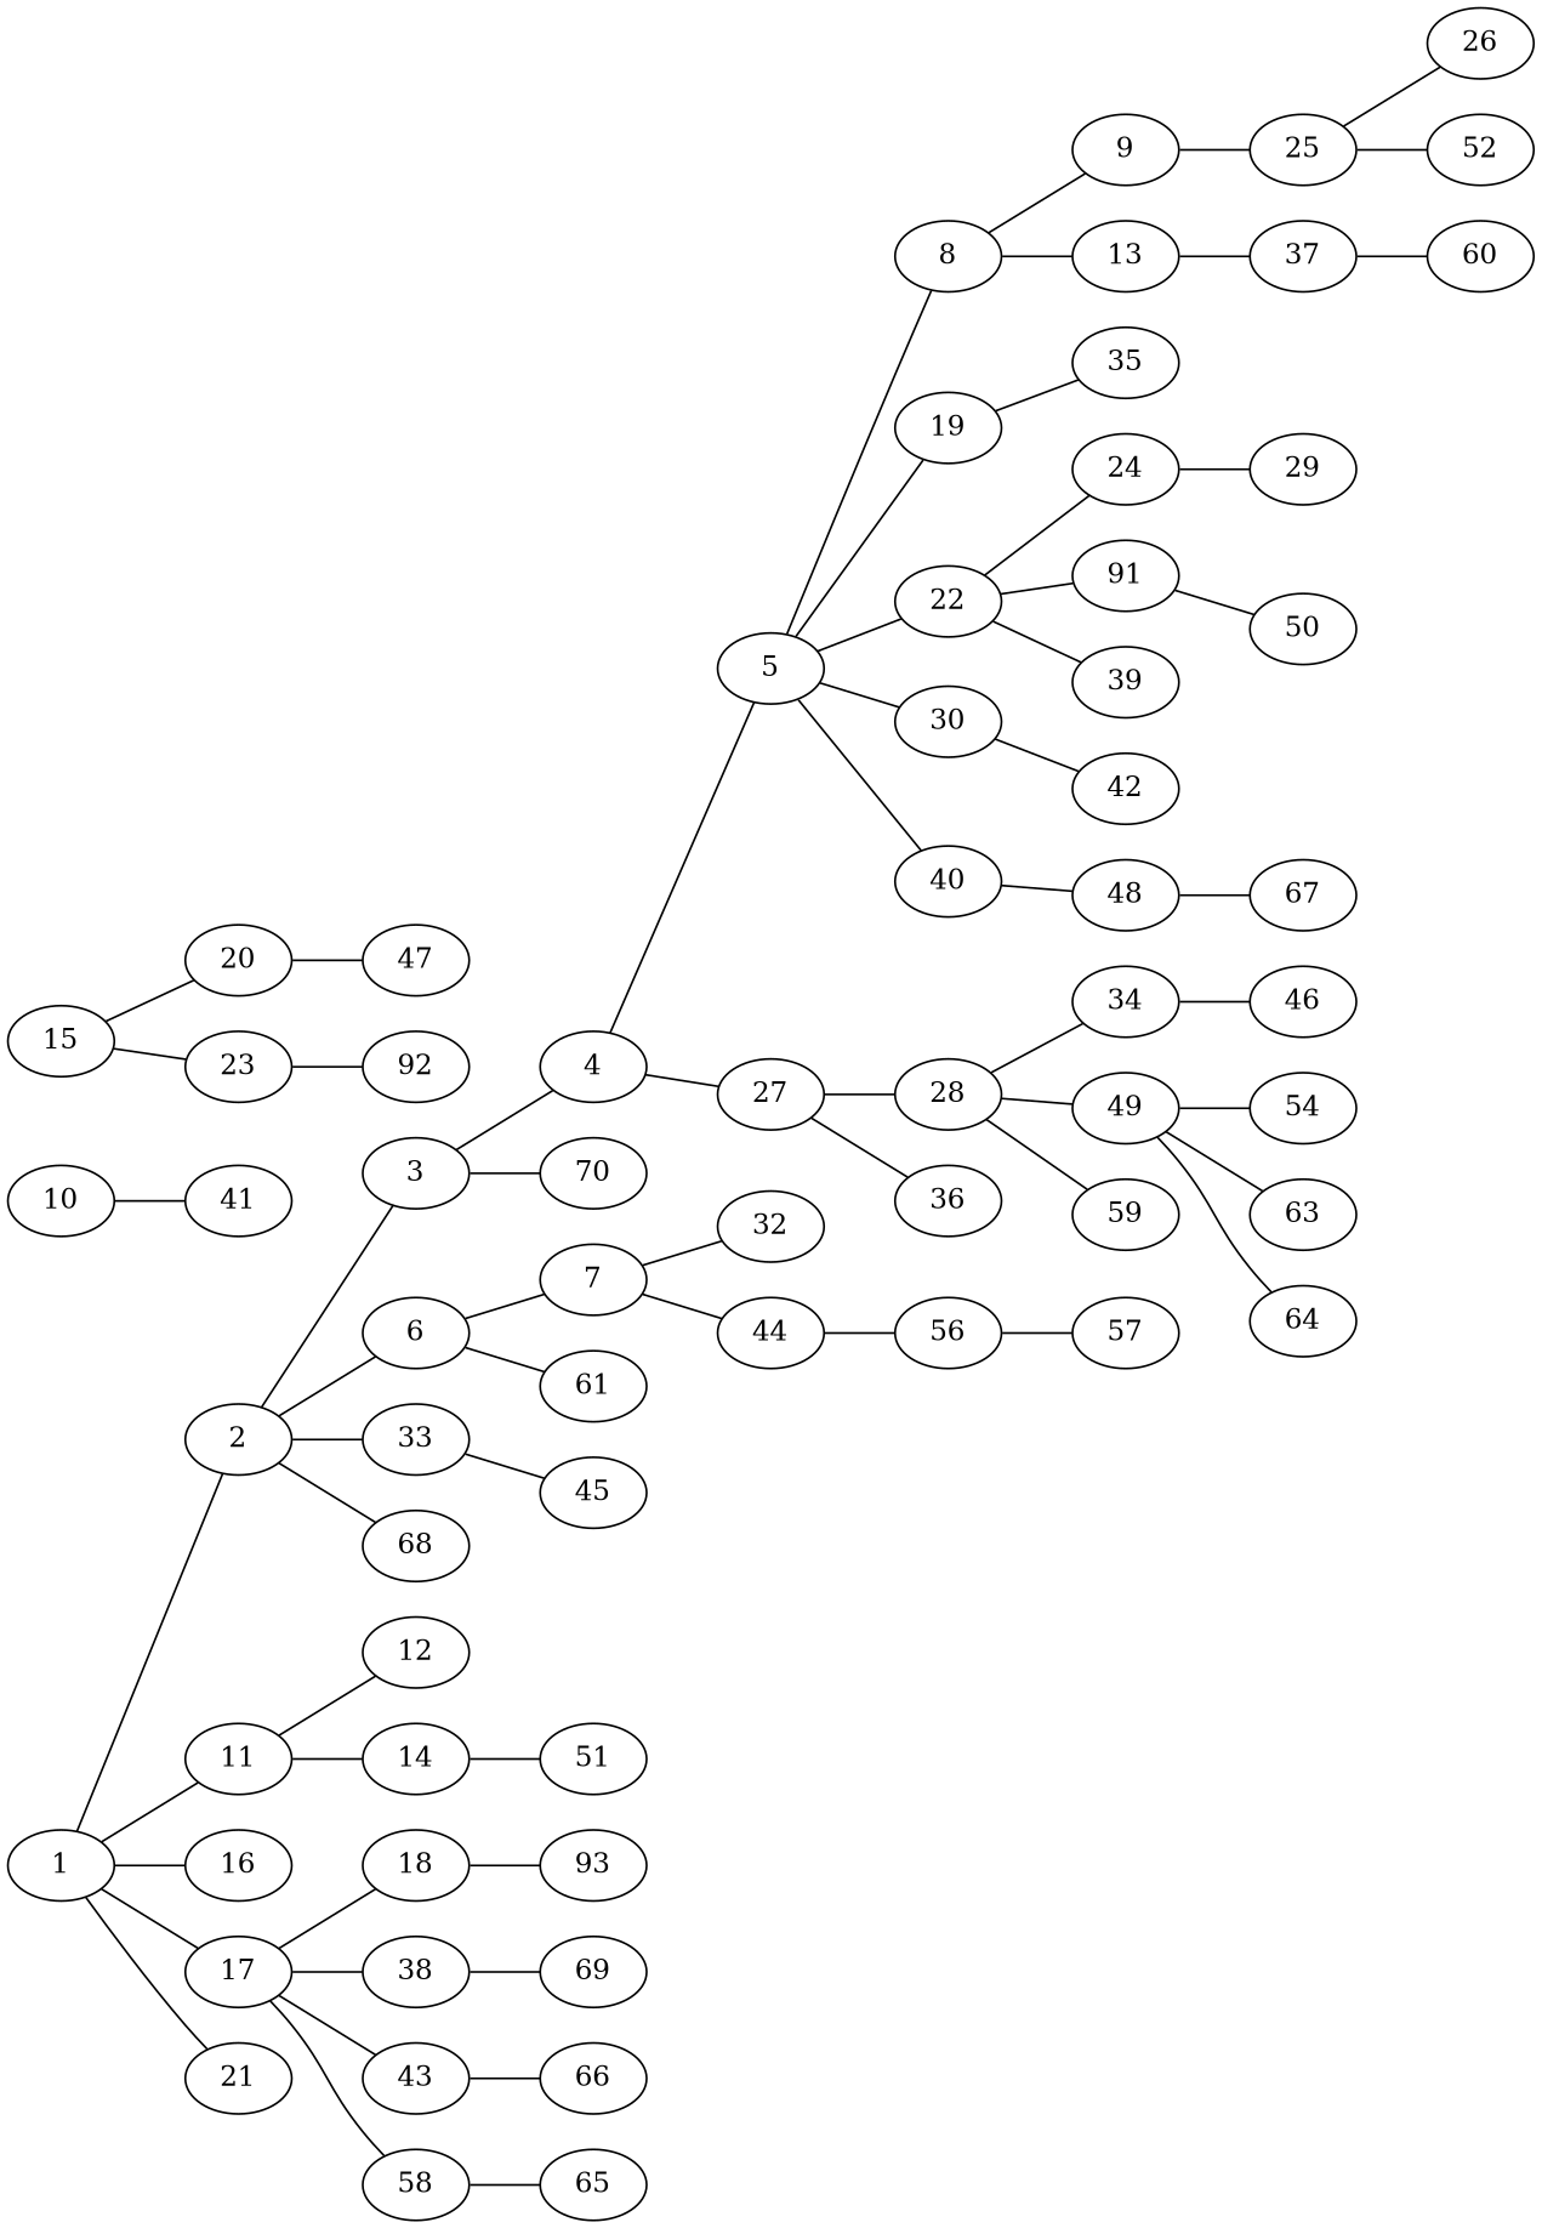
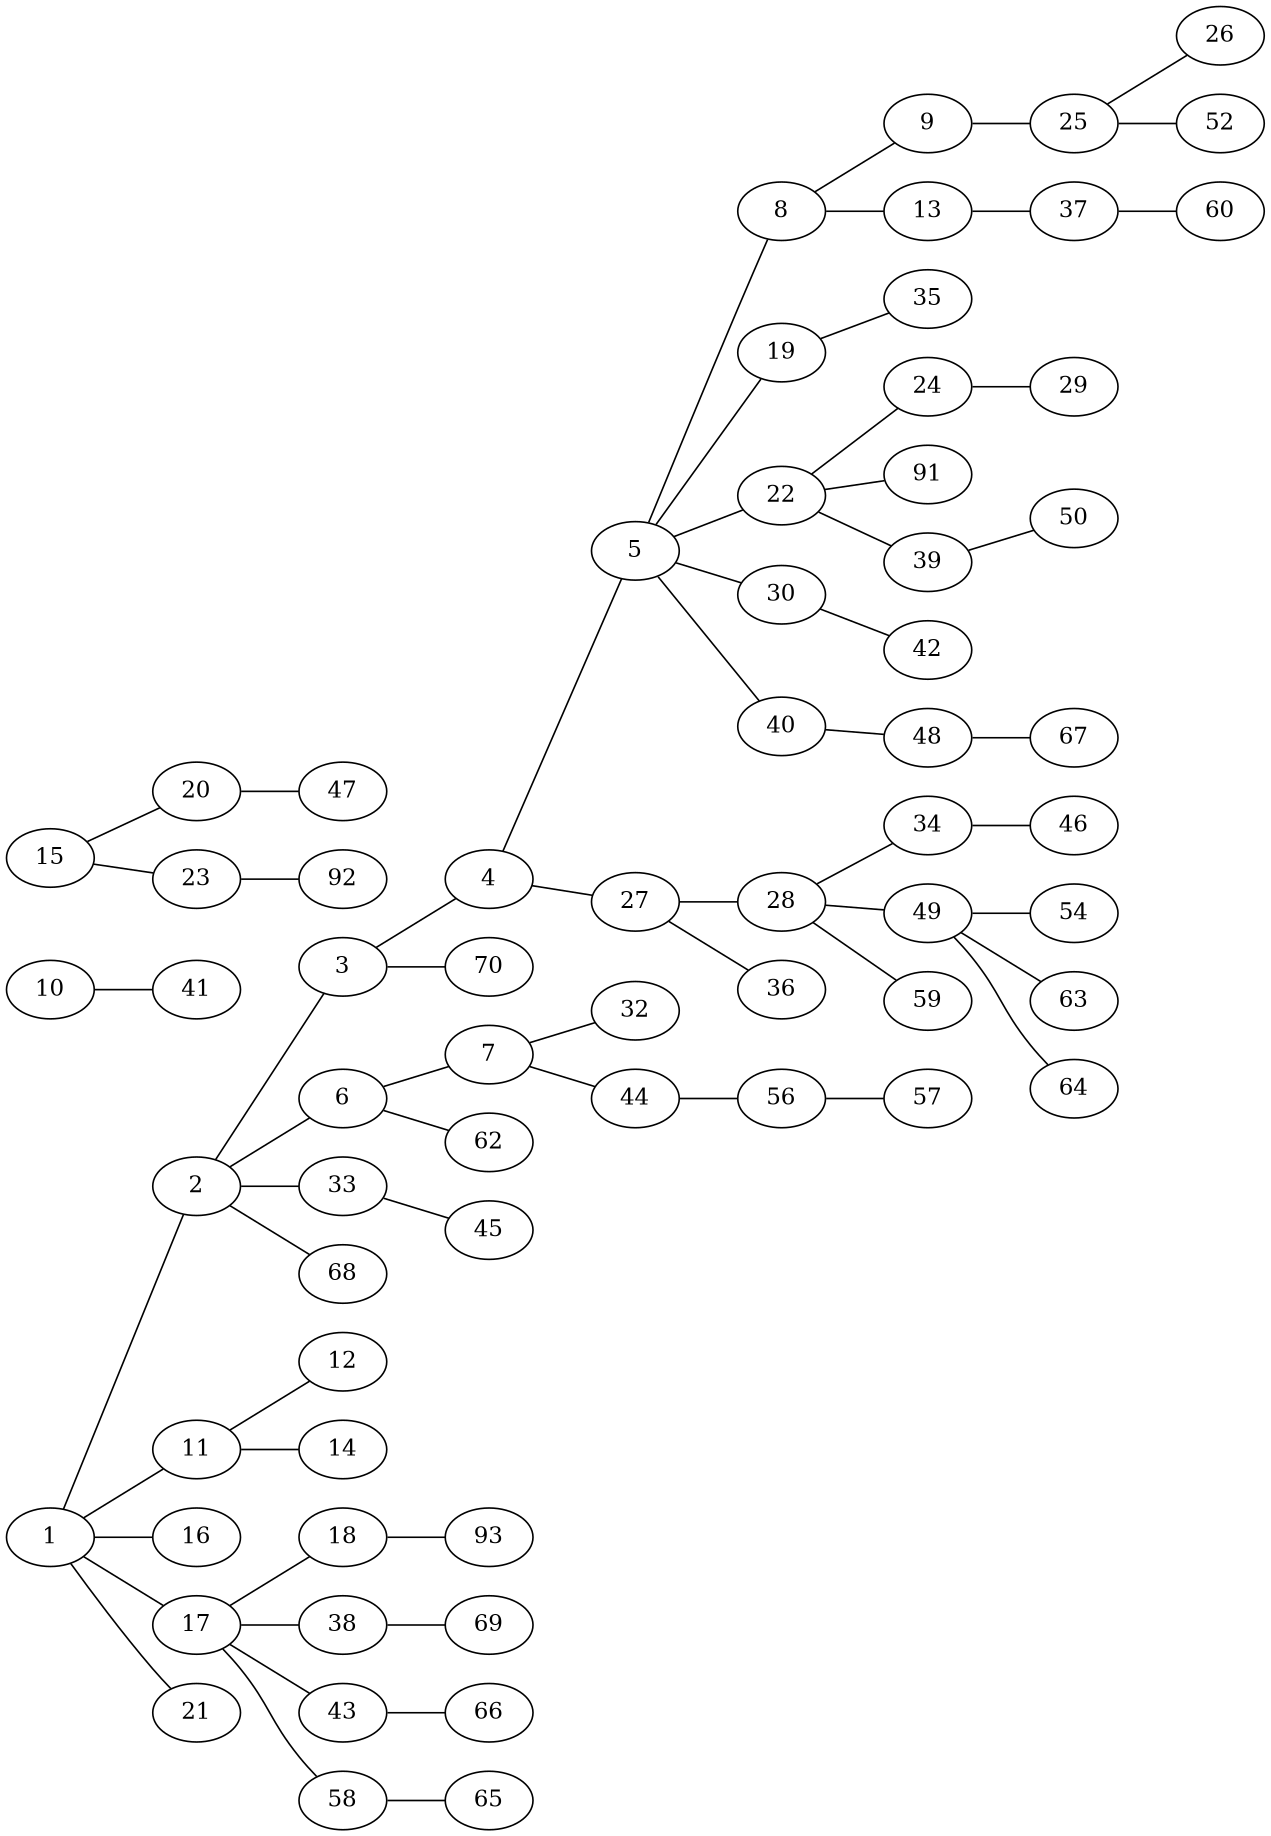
  graph {
    rankdir=LR
    1
    2
    11
    16
    17
    21
    3
    6
    33
    68
    12
    14
    18
    38
    43
    58
    4
    70
    7
-   61
+   61 [label=62]
    45
-   51
    n23 [label=93]
    69
    66
    65
    5
    27
    32
    44
    10
    41
    8
    19
    22
    30
    40
    28
    36
    9
    13
    35
    24
    n44 [label=91]
    39
    42
    48
    34
    49
    59
    25
    37
    15
    20
    23
    29
    50
    67
    56
    57
    26
    52
    60
    47
    n65 [label=92]
    46
    54
    63
    64
    1 -- 2
    1 -- 11
    1 -- 16
    1 -- 17
    1 -- 21
    2 -- 3
    2 -- 6
    2 -- 33
    2 -- 68
    11 -- 12
    11 -- 14
    17 -- 18
    17 -- 38
    17 -- 43
    17 -- 58
    3 -- 4
    3 -- 70
    6 -- 7
    6 -- 61
    33 -- 45
-   14 -- 51
    18 -- n23
    38 -- 69
    43 -- 66
    58 -- 65
    4 -- 5
    4 -- 27
    7 -- 32
    7 -- 44
    5 -- 8
    5 -- 19
    5 -- 22
    5 -- 30
    5 -- 40
    27 -- 28
    27 -- 36
    44 -- 56
    10 -- 41
    8 -- 9
    8 -- 13
    19 -- 35
    22 -- 24
    22 -- n44
    22 -- 39
    30 -- 42
    40 -- 48
    28 -- 34
    28 -- 49
    28 -- 59
    9 -- 25
    13 -- 37
    24 -- 29
-   n44 -- 50
+   39 -- 50
    48 -- 67
    34 -- 46
    49 -- 54
    49 -- 63
    49 -- 64
    25 -- 26
    25 -- 52
    37 -- 60
    15 -- 20
    15 -- 23
    20 -- 47
    23 -- n65
    56 -- 57
  }
